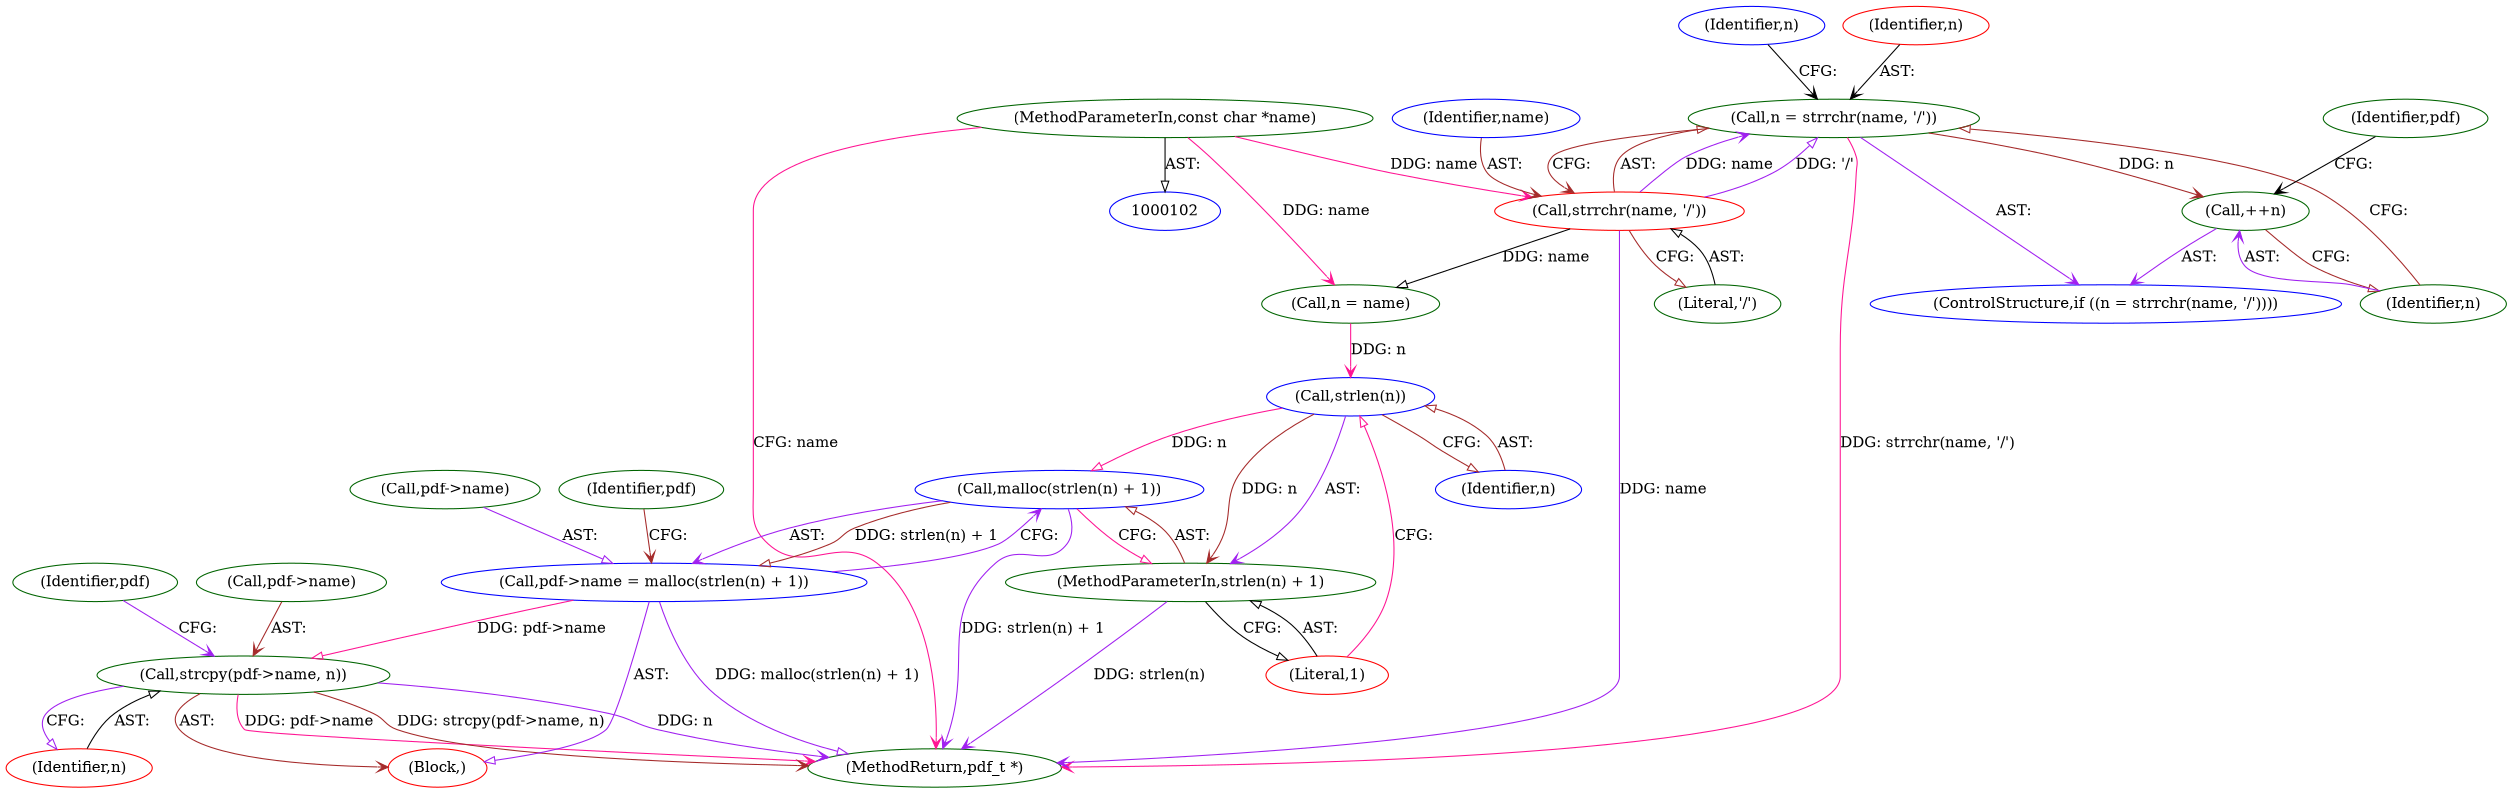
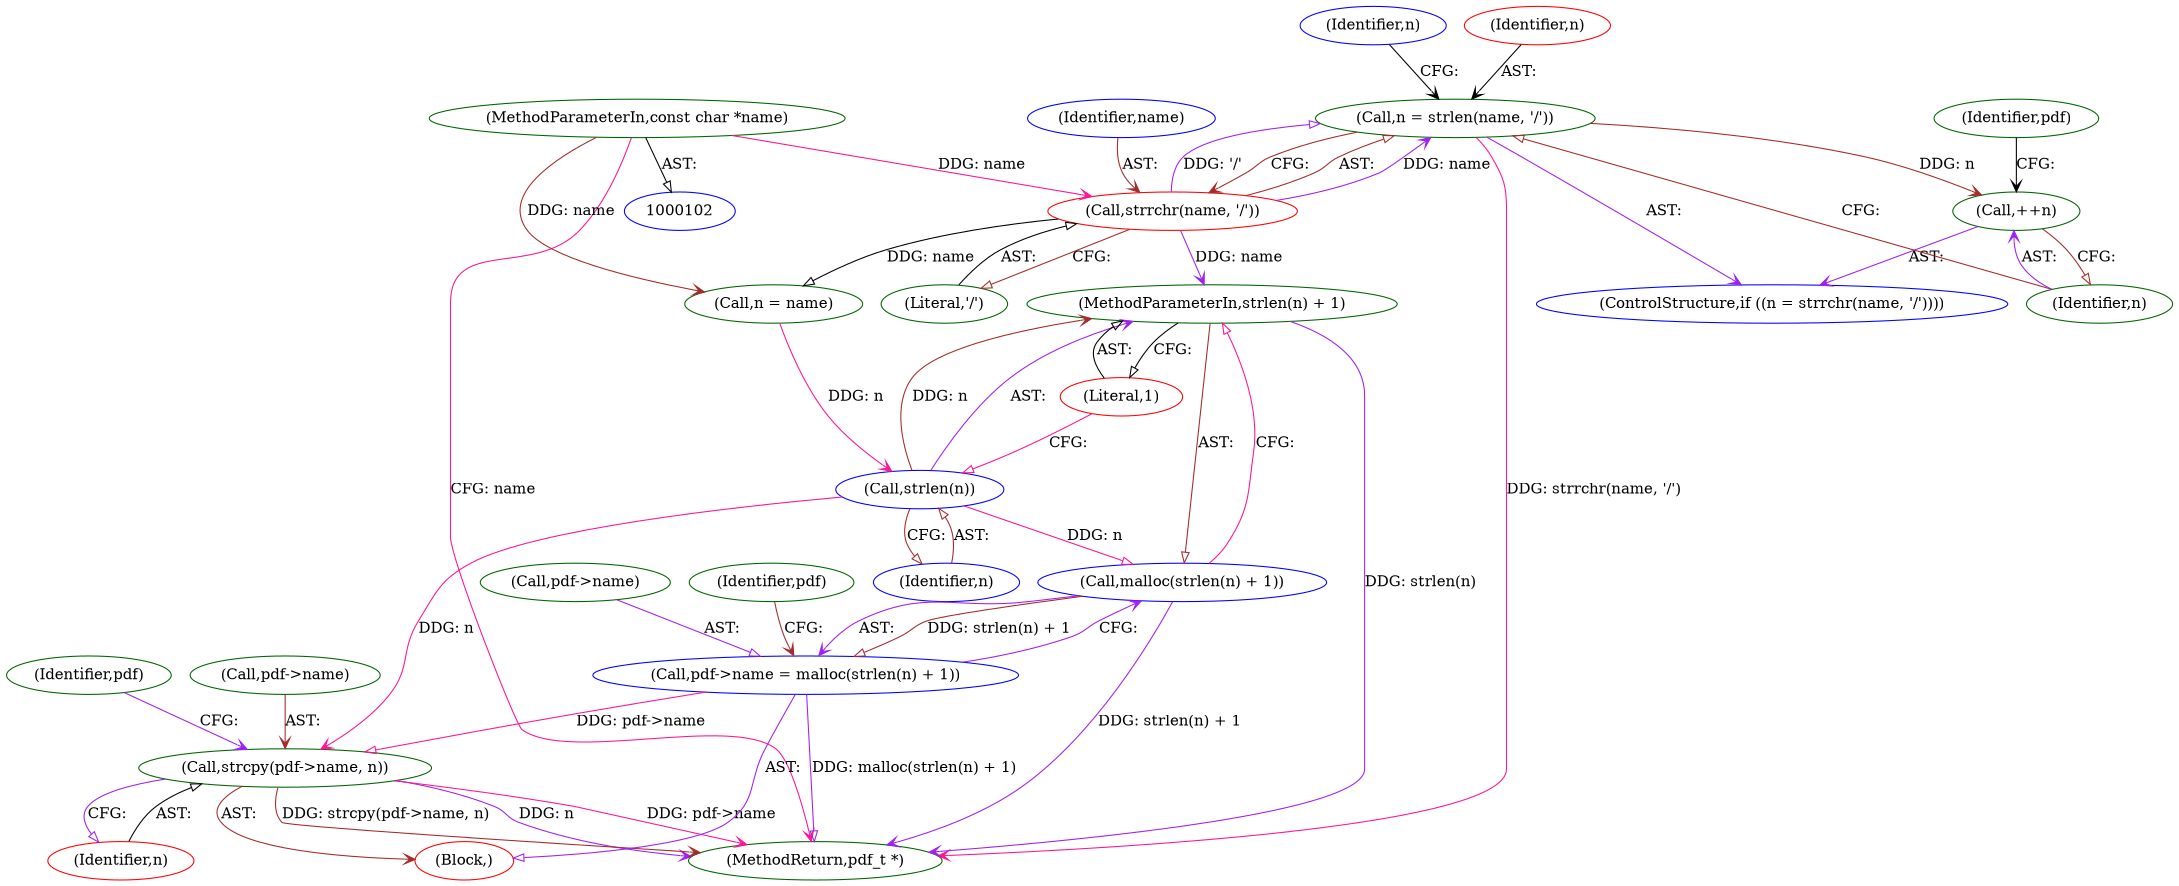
  digraph {
    node [color=darkgreen]
    edge [arrowhead=vee color=brown]
-   n1 [label="(Call,n = strrchr(name, '/'))"]
+   n1 [label="(Call,n = strlen(name, '/'))"]
    n2 [color=red label="(Call,strrchr(name, '/'))"]
    n3 [label="(Call,++n)"]
    n4 [label="(MethodReturn,pdf_t *)"]
    n5 [color=blue label="(ControlStructure,if ((n = strrchr(name, '/'))))"]
    n6 [label="(Call,n = name)"]
    n7 [label="(Literal,'/')"]
    n8 [label="(Identifier,n)"]
    n9 [color=blue label="(Call,strlen(n))"]
    n10 [label="(MethodParameterIn,const char *name)"]
    1000102 [color=blue]
    n12 [color=blue label="(Call,malloc(strlen(n) + 1))"]
    n13 [label="(Call,strcpy(pdf->name, n))"]
    n14 [label="(MethodParameterIn,strlen(n) + 1)"]
    n15 [color=blue label="(Identifier,n)"]
    n16 [color=blue label="(Call,pdf->name = malloc(strlen(n) + 1))"]
    n17 [color=red label="(Block,)"]
    n18 [color=red label="(Identifier,n)"]
    n19 [color=red label="(Literal,1)"]
    n20 [label="(Call,pdf->name)"]
    n21 [color=blue label="(Identifier,n)"]
    n22 [label="(Identifier,pdf)"]
    n23 [color=blue label="(Identifier,name)"]
    n24 [label="(Identifier,pdf)"]
    n25 [label="(Call,pdf->name)"]
    n26 [color=red label="(Identifier,n)"]
    n27 [label="(Identifier,pdf)"]
    n1 -> n2 [label="CFG: "]
    n1 -> n3 [label="DDG: n"]
    n1 -> n4 [color=deeppink label="DDG: strrchr(name, '/')"]
    n1 -> n5 [color=purple label="AST: "]
    n2 -> n1 [arrowhead=onormal label="AST: "]
    n2 -> n1 [color=purple label="DDG: name"]
    n2 -> n1 [arrowhead=onormal color=purple label="DDG: '/'"]
-   n2 -> n4 [color=purple label="DDG: name"]
+   n2 -> n14 [color=purple label="DDG: name"]
    n2 -> n6 [arrowhead=onormal color=black label="DDG: name"]
    n2 -> n7 [arrowhead=onormal label="CFG: "]
    n3 -> n5 [color=purple label="AST: "]
    n3 -> n8 [arrowhead=onormal label="CFG: "]
    n6 -> n9 [color=deeppink label="DDG: n"]
    n7 -> n2 [arrowhead=onormal color=black label="AST: "]
    n8 -> n1 [arrowhead=onormal label="CFG: "]
    n8 -> n3 [color=purple label="AST: "]
    n9 -> n12 [arrowhead=onormal color=deeppink label="DDG: n"]
+   n9 -> n13 [color=deeppink label="DDG: n"]
    n9 -> n14 [color=purple label="AST: "]
    n9 -> n14 [label="DDG: n"]
    n9 -> n15 [arrowhead=onormal label="CFG: "]
    n10 -> n2 [color=deeppink label="DDG: name"]
    n10 -> n4 [color=deeppink label="CFG: name"]
-   n10 -> n6 [color=deeppink label="DDG: name"]
+   n10 -> n6 [label="DDG: name"]
    n10 -> 1000102 [arrowhead=onormal color=black label="AST: "]
    n12 -> n4 [color=purple label="DDG: strlen(n) + 1"]
    n12 -> n14 [arrowhead=onormal color=deeppink label="CFG: "]
    n12 -> n16 [color=purple label="AST: "]
    n12 -> n16 [arrowhead=onormal label="DDG: strlen(n) + 1"]
    n13 -> n4 [color=purple label="DDG: n"]
    n13 -> n4 [color=deeppink label="DDG: pdf->name"]
    n13 -> n4 [label="DDG: strcpy(pdf->name, n)"]
    n13 -> n17 [label="AST: "]
    n13 -> n18 [arrowhead=onormal color=purple label="CFG: "]
    n14 -> n4 [color=purple label="DDG: strlen(n)"]
    n14 -> n12 [arrowhead=onormal label="AST: "]
    n14 -> n19 [arrowhead=onormal color=black label="CFG: "]
    n15 -> n9 [arrowhead=onormal label="AST: "]
    n16 -> n4 [arrowhead=onormal color=purple label="DDG: malloc(strlen(n) + 1)"]
    n16 -> n12 [color=purple label="CFG: "]
    n16 -> n13 [arrowhead=onormal color=deeppink label="DDG: pdf->name"]
    n16 -> n17 [arrowhead=onormal color=purple label="AST: "]
    n18 -> n13 [arrowhead=onormal color=black label="AST: "]
    n19 -> n9 [arrowhead=onormal color=deeppink label="CFG: "]
    n19 -> n14 [arrowhead=onormal color=black label="AST: "]
    n20 -> n16 [arrowhead=onormal color=purple label="AST: "]
    n21 -> n1 [color=black label="CFG: "]
    n22 -> n13 [color=purple label="CFG: "]
    n23 -> n2 [label="AST: "]
    n24 -> n16 [label="CFG: "]
    n25 -> n13 [label="AST: "]
    n26 -> n1 [color=black label="AST: "]
    n27 -> n3 [color=black label="CFG: "]
  }
